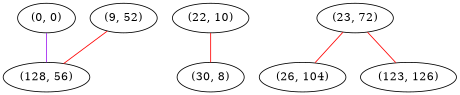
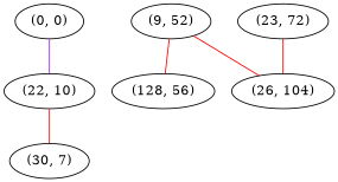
  graph {
    edge [color=red weight=1]
    "(0, 0)"
    "(22, 10)"
-   "(30, 7)" [label="(30, 8)"]
+   "(30, 7)"
    "(9, 52)"
    "(128, 56)"
    "(26, 104)"
    n7 [label="(23, 72)"]
-   "(123, 126)"
-   "(0, 0)" -- "(128, 56)" [color=purple weight=4]
+   "(0, 0)" -- "(22, 10)" [color=purple weight=4]
    "(22, 10)" -- "(30, 7)"
    "(9, 52)" -- "(128, 56)"
+   "(9, 52)" -- "(26, 104)"
    n7 -- "(26, 104)"
-   n7 -- "(123, 126)"
  }
